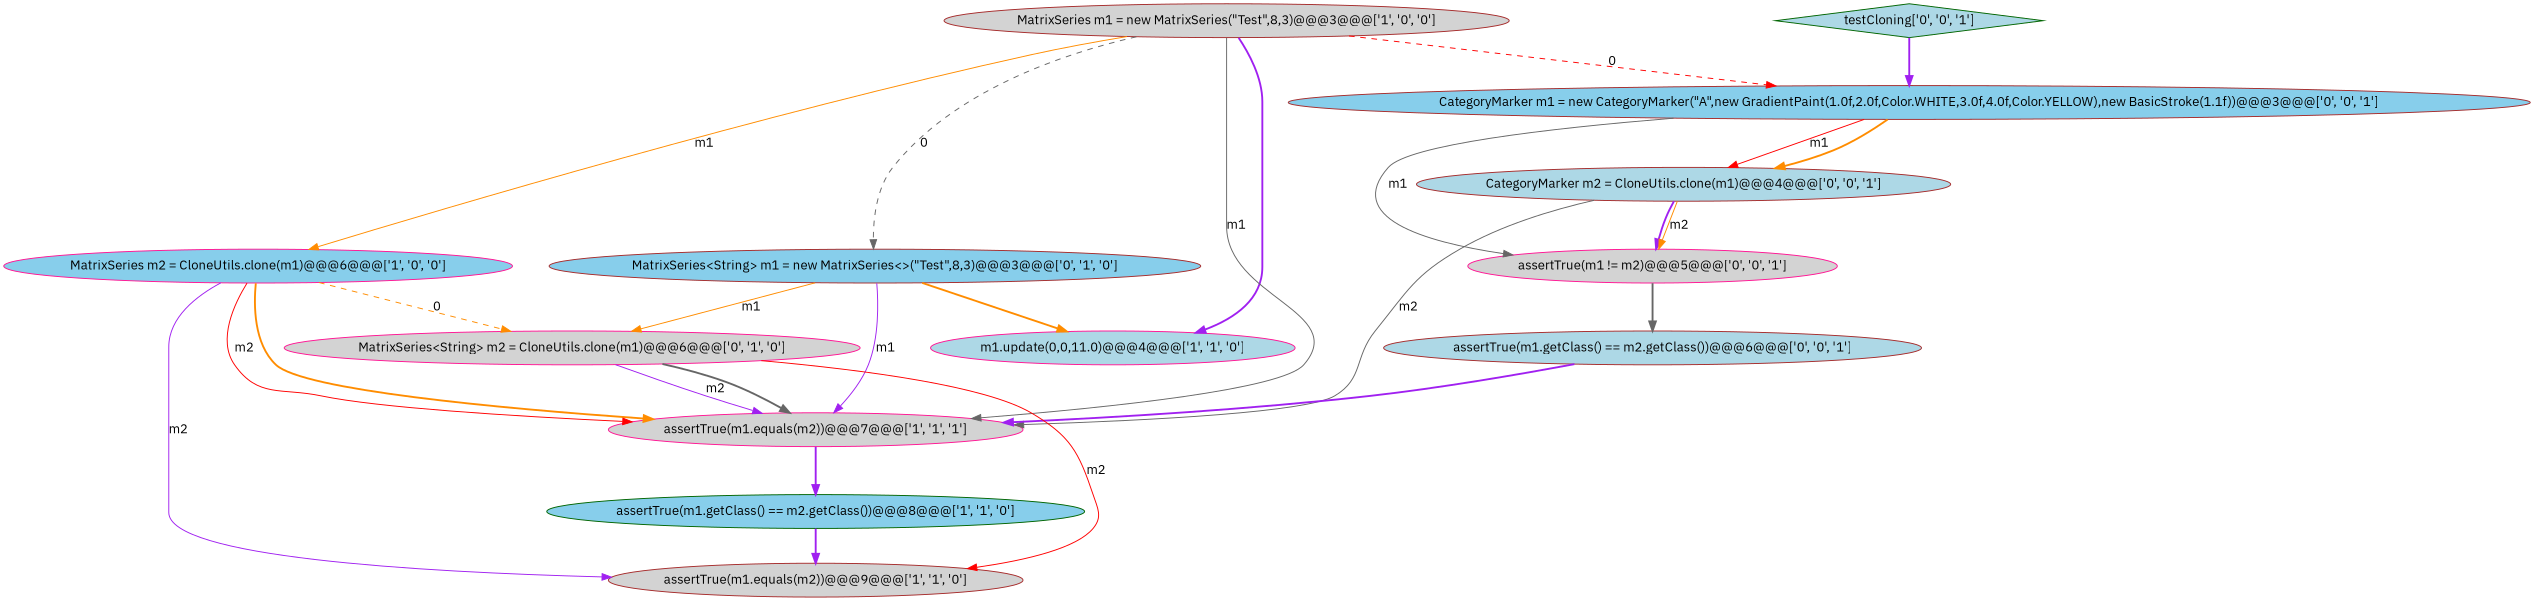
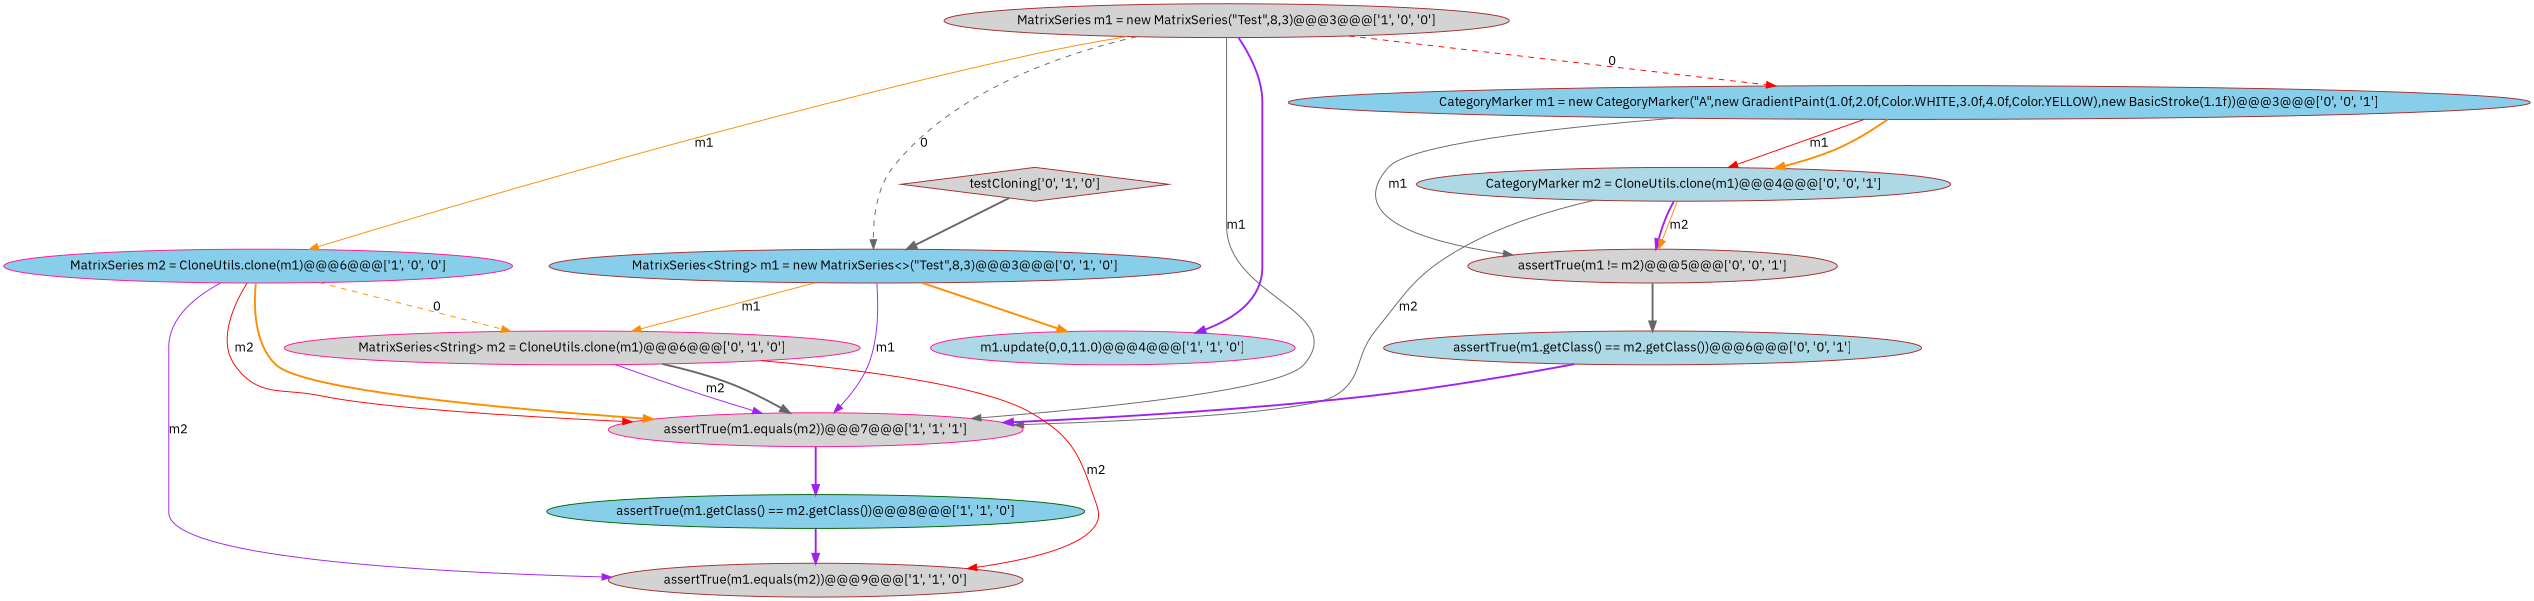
  digraph {
    fontname="IBM Plex Sans"
    node [color=brown fillcolor=lightgrey fontname="IBM Plex Sans" shape=ellipse style=filled]
    edge [color=purple fontname="IBM Plex Sans" style=bold]
    n1 [color=darkgreen fillcolor=skyblue label="assertTrue(m1.getClass() == m2.getClass())@@@8@@@['1', '1', '0']"]
    n2 [label="assertTrue(m1.equals(m2))@@@9@@@['1', '1', '0']"]
-   n3 [color=darkgreen fillcolor=lightblue label="testCloning['0', '0', '1']" shape=diamond]
    n4 [fillcolor=skyblue label="CategoryMarker m1 = new CategoryMarker(\"A\",new GradientPaint(1.0f,2.0f,Color.WHITE,3.0f,4.0f,Color.YELLOW),new BasicStroke(1.1f))@@@3@@@['0', '0', '1']"]
-   n5 [color=deeppink label="assertTrue(m1 != m2)@@@5@@@['0', '0', '1']"]
+   n5 [label="assertTrue(m1 != m2)@@@5@@@['0', '0', '1']"]
    n6 [fillcolor=lightblue label="CategoryMarker m2 = CloneUtils.clone(m1)@@@4@@@['0', '0', '1']"]
    n7 [label="MatrixSeries m1 = new MatrixSeries(\"Test\",8,3)@@@3@@@['1', '0', '0']"]
    n8 [color=deeppink fillcolor=lightblue label="m1.update(0,0,11.0)@@@4@@@['1', '1', '0']"]
    n9 [color=deeppink label="assertTrue(m1.equals(m2))@@@7@@@['1', '1', '1']"]
    n10 [color=deeppink fillcolor=skyblue label="MatrixSeries m2 = CloneUtils.clone(m1)@@@6@@@['1', '0', '0']"]
    n11 [fillcolor=skyblue label="MatrixSeries<String> m1 = new MatrixSeries<>(\"Test\",8,3)@@@3@@@['0', '1', '0']"]
    n12 [fillcolor=lightblue label="assertTrue(m1.getClass() == m2.getClass())@@@6@@@['0', '0', '1']"]
    n13 [color=deeppink label="MatrixSeries<String> m2 = CloneUtils.clone(m1)@@@6@@@['0', '1', '0']"]
+   n14 [label="testCloning['0', '1', '0']" shape=diamond]
    n1 -> n2
-   n3 -> n4
    n4 -> n5 [color=gray40 label=m1 style=solid]
    n4 -> n6 [color=red label=m1 style=solid]
    n4 -> n6 [color=darkorange]
    n5 -> n12 [color=gray40]
    n6 -> n5
    n6 -> n5 [color=darkorange label=m2 style=solid]
    n6 -> n9 [color=gray40 label=m2 style=solid]
    n7 -> n4 [color=red label=0 style=dashed]
    n7 -> n8
    n7 -> n9 [color=gray40 label=m1 style=solid]
    n7 -> n10 [color=darkorange label=m1 style=solid]
    n7 -> n11 [color=gray40 label=0 style=dashed]
    n9 -> n1
    n10 -> n2 [label=m2 style=solid]
    n10 -> n9 [color=darkorange]
    n10 -> n9 [color=red label=m2 style=solid]
    n10 -> n13 [color=darkorange label=0 style=dashed]
    n11 -> n8 [color=darkorange]
    n11 -> n9 [label=m1 style=solid]
    n11 -> n13 [color=darkorange label=m1 style=solid]
    n12 -> n9
    n13 -> n2 [color=red label=m2 style=solid]
    n13 -> n9 [label=m2 style=solid]
    n13 -> n9 [color=gray40]
+   n14 -> n11 [color=gray40]
  }
